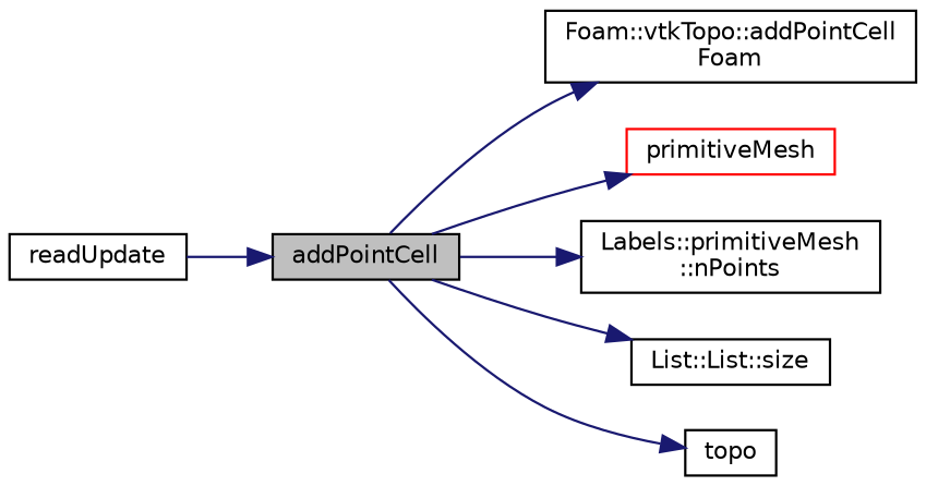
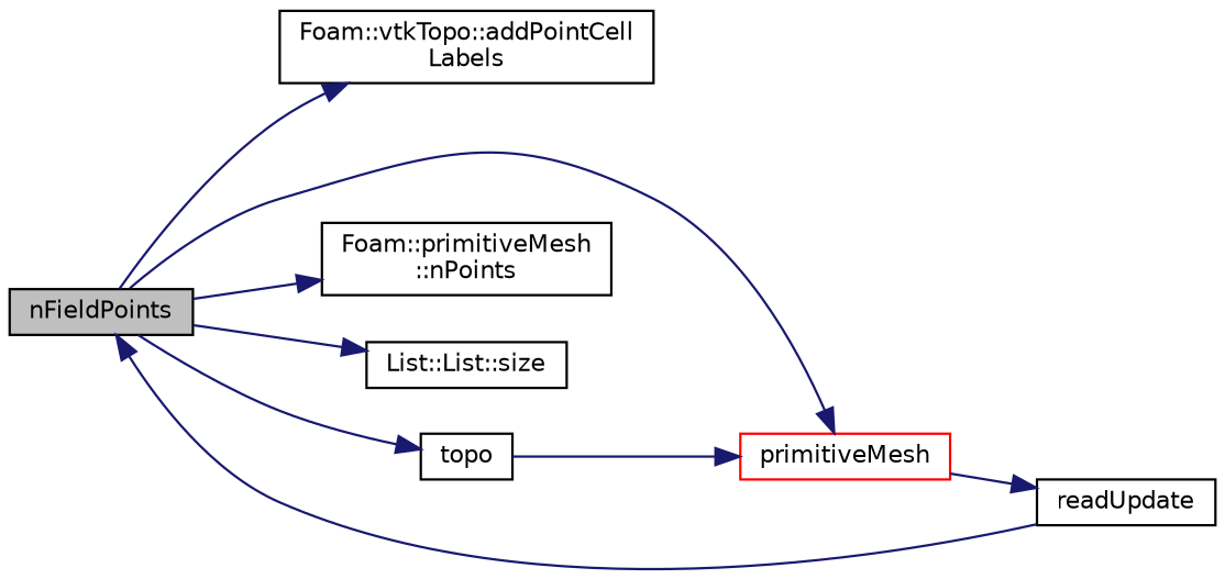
  digraph {
    rankdir=LR
    node [color=black fontname=Helvetica fontsize=10 shape=record]
    edge [color=midnightblue fontname=Helvetica fontsize=10 labelfontname=Helvetica labelfontsize=10 style=solid]
-   n1 [fillcolor=grey75 fontcolor=black height=0.2 label=addPointCell style=filled width=0.4]
-   n2 [height=0.2 label="Foam::vtkTopo::addPointCell\lFoam" width=0.4]
+   n1 [fillcolor=grey75 fontcolor=black height=0.2 label=nFieldPoints style=filled width=0.4]
+   n2 [height=0.2 label="Foam::vtkTopo::addPointCell\lLabels" width=0.4]
    n3 [color=red height=0.2 label=primitiveMesh width=0.4]
-   n4 [height=0.2 label="Labels::primitiveMesh\l::nPoints" width=0.4]
+   n4 [height=0.2 label="Foam::primitiveMesh\l::nPoints" width=0.4]
    n5 [height=0.2 label="List::List::size" width=0.4]
    n6 [height=0.2 label=topo width=0.4]
    n7 [height=0.2 label=readUpdate width=0.4]
    n1 -> n2
    n1 -> n3
    n1 -> n4
    n1 -> n5
    n1 -> n6
+   n3 -> n7
+   n6 -> n3
    n7 -> n1
  }
